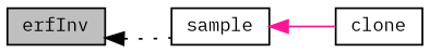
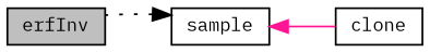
  digraph {
    fontname="IBM Plex Mono"
    rankdir=LR
    node [color=black fontname="IBM Plex Mono" fontsize=10 shape=record]
    edge [dir=back fontname="IBM Plex Mono" fontsize=10 labelfontname=Helvetica labelfontsize=10]
    n1 [fillcolor=grey75 fontcolor=black height=0.2 label=erfInv style=filled width=0.4]
    n2 [height=0.2 label=sample width=0.4]
    n3 [height=0.2 label=clone width=0.4]
-   n1 -> n2 [color=black style=dotted]
+   n2 -> n1 [color=black style=dotted]
    n2 -> n3 [color=deeppink style=solid]
  }
